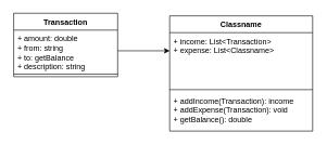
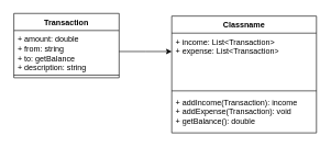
  <mxCell id="0" />
  <mxCell id="1" parent="0" />
  <mxCell id="2" value="Transaction" style="swimlane;fontStyle=1;align=center;verticalAlign=top;childLayout=stackLayout;horizontal=1;startSize=26;horizontalStack=0;resizeParent=1;resizeParentMax=0;resizeLast=0;collapsible=1;marginBottom=0;whiteSpace=wrap;html=1;" vertex="1" parent="1"><mxGeometry x="20" y="20" width="160" height="98" as="geometry" /></mxCell>
  <mxCell id="3" value="+ amount: double&lt;div&gt;+ from: string&lt;/div&gt;&lt;div&gt;+ to: getBalance&lt;/div&gt;&lt;div&gt;+ description: string&lt;/div&gt;" style="text;strokeColor=none;fillColor=none;align=left;verticalAlign=top;spacingLeft=4;spacingRight=4;overflow=hidden;rotatable=0;points=[[0,0.5],[1,0.5]];portConstraint=eastwest;whiteSpace=wrap;html=1;" vertex="1" parent="2"><mxGeometry y="26" width="160" height="64" as="geometry" /></mxCell>
  <mxCell id="4" value="" style="line;strokeWidth=1;fillColor=none;align=left;verticalAlign=middle;spacingTop=-1;spacingLeft=3;spacingRight=3;rotatable=0;labelPosition=right;points=[];portConstraint=eastwest;strokeColor=inherit;" vertex="1" parent="2"><mxGeometry y="90" width="160" height="8" as="geometry" /></mxCell>
  <mxCell id="5" style="edgeStyle=orthogonalEdgeStyle;rounded=0;orthogonalLoop=1;jettySize=auto;html=1;entryX=0;entryY=0.5;entryDx=0;entryDy=0;" edge="1" parent="1" source="3"><mxGeometry relative="1" as="geometry"><mxPoint x="260" y="78" as="targetPoint" /></mxGeometry></mxCell>
  <mxCell id="6" value="Classname" style="swimlane;fontStyle=1;align=center;verticalAlign=top;childLayout=stackLayout;horizontal=1;startSize=26;horizontalStack=0;resizeParent=1;resizeParentMax=0;resizeLast=0;collapsible=1;marginBottom=0;whiteSpace=wrap;html=1;" vertex="1" parent="1"><mxGeometry x="260" y="24" width="220" height="178" as="geometry" /></mxCell>
- <mxCell id="7" value="+ income: List&amp;lt;Transaction&amp;gt;&lt;div&gt;+ expense: List&amp;lt;Classname&amp;gt;&lt;/div&gt;" style="text;strokeColor=none;fillColor=none;align=left;verticalAlign=top;spacingLeft=4;spacingRight=4;overflow=hidden;rotatable=0;points=[[0,0.5],[1,0.5]];portConstraint=eastwest;whiteSpace=wrap;html=1;" vertex="1" parent="6"><mxGeometry y="26" width="220" height="84" as="geometry" /></mxCell>
+ <mxCell id="7" value="+ income: List&amp;lt;Transaction&amp;gt;&lt;div&gt;+ expense: List&amp;lt;Transaction&amp;gt;&lt;/div&gt;" style="text;strokeColor=none;fillColor=none;align=left;verticalAlign=top;spacingLeft=4;spacingRight=4;overflow=hidden;rotatable=0;points=[[0,0.5],[1,0.5]];portConstraint=eastwest;whiteSpace=wrap;html=1;" vertex="1" parent="6"><mxGeometry y="26" width="220" height="84" as="geometry" /></mxCell>
  <mxCell id="8" value="" style="line;strokeWidth=1;fillColor=none;align=left;verticalAlign=middle;spacingTop=-1;spacingLeft=3;spacingRight=3;rotatable=0;labelPosition=right;points=[];portConstraint=eastwest;strokeColor=inherit;" vertex="1" parent="6"><mxGeometry y="110" width="220" height="8" as="geometry" /></mxCell>
  <mxCell id="9" value="+ addIncome(Transaction): income&lt;div&gt;+ addExpense(Transaction): void&lt;/div&gt;&lt;div&gt;+ getBalance(): double&lt;/div&gt;" style="text;strokeColor=none;fillColor=none;align=left;verticalAlign=top;spacingLeft=4;spacingRight=4;overflow=hidden;rotatable=0;points=[[0,0.5],[1,0.5]];portConstraint=eastwest;whiteSpace=wrap;html=1;" vertex="1" parent="6"><mxGeometry y="118" width="220" height="60" as="geometry" /></mxCell>
